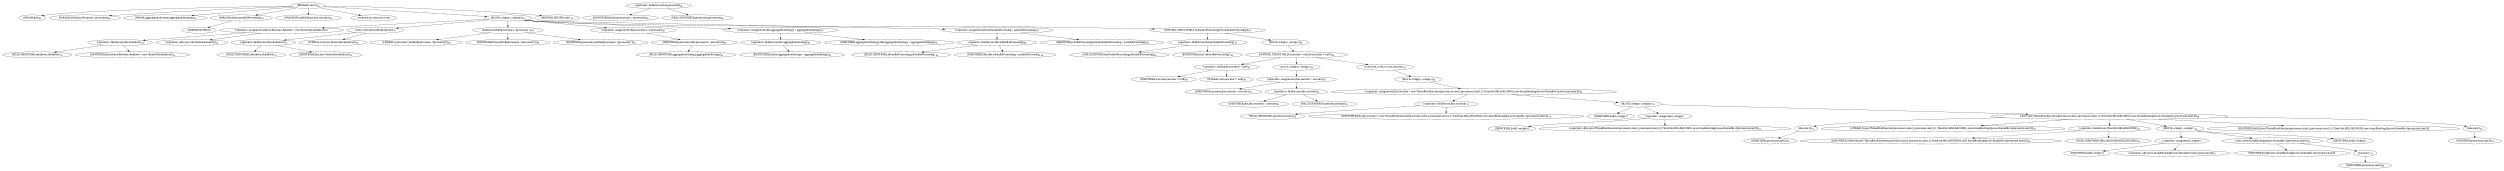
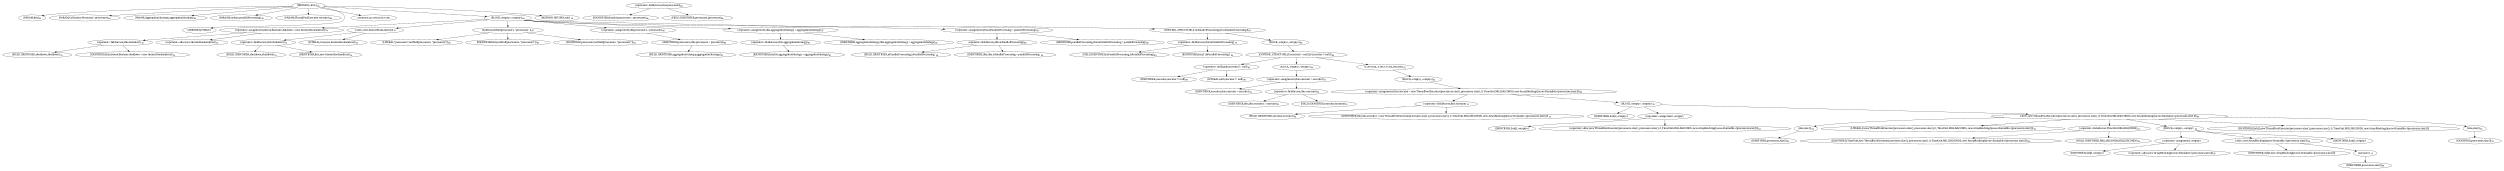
  digraph {
    fontname=Merriweather
    node [fontname=Merriweather]
    edge [fontname=Merriweather]
    n1 [label=<(METHOD,&lt;init&gt;)<SUB>84</SUB>>]
    n2 [label=<(PARAM,this)<SUB>84</SUB>>]
    n3 [label=<(PARAM,Collection&lt;Processor&gt; processors)<SUB>84</SUB>>]
    n4 [label=<(PARAM,AggregationStrategy aggregationStrategy)<SUB>84</SUB>>]
    n5 [label=<(PARAM,boolean parallelProcessing)<SUB>84</SUB>>]
    n6 [label=<(PARAM,ThreadPoolExecutor executor)<SUB>84</SUB>>]
    n7 [label=<(BLOCK,&lt;empty&gt;,&lt;empty&gt;)<SUB>84</SUB>>]
    n8 [label=<(MODIFIER,CONSTRUCTOR)>]
    n9 [label=<(MODIFIER,PUBLIC)>]
    n10 [label=<(METHOD_RETURN,void)<SUB>98</SUB>>]
    n11 [label=<(&lt;operator&gt;.assignment,AtomicBoolean shutdown = new AtomicBoolean(true))<SUB>74</SUB>>]
    n12 [label=<(&lt;init&gt;,new AtomicBoolean(true))<SUB>74</SUB>>]
    n13 [label=<(notNull,notNull(processors, &quot;processors&quot;))<SUB>85</SUB>>]
    n14 [label=<(&lt;operator&gt;.assignment,this.processors = processors)<SUB>86</SUB>>]
    n15 [label=<(&lt;operator&gt;.assignment,this.aggregationStrategy = aggregationStrategy)<SUB>87</SUB>>]
    n16 [label=<(&lt;operator&gt;.assignment,this.isParallelProcessing = parallelProcessing)<SUB>88</SUB>>]
    n17 [label=<(CONTROL_STRUCTURE,if (isParallelProcessing),if (isParallelProcessing))<SUB>89</SUB>>]
    n18 [label=<(&lt;operator&gt;.fieldAccess,this.shutdown)<SUB>74</SUB>>]
    n19 [label=<(&lt;operator&gt;.alloc,new AtomicBoolean(true))<SUB>74</SUB>>]
    n20 [label=<(&lt;operator&gt;.fieldAccess,this.shutdown)<SUB>74</SUB>>]
    n21 [label=<(LITERAL,true,new AtomicBoolean(true))<SUB>74</SUB>>]
    n22 [label=<(IDENTIFIER,this,notNull(processors, &quot;processors&quot;))<SUB>85</SUB>>]
    n23 [label=<(IDENTIFIER,processors,notNull(processors, &quot;processors&quot;))<SUB>85</SUB>>]
    n24 [label=<(LITERAL,&quot;processors&quot;,notNull(processors, &quot;processors&quot;))<SUB>85</SUB>>]
    n25 [label=<(IDENTIFIER,processors,this.processors = processors)<SUB>86</SUB>>]
    n26 [label=<(&lt;operator&gt;.fieldAccess,this.aggregationStrategy)<SUB>87</SUB>>]
    n27 [label=<(IDENTIFIER,aggregationStrategy,this.aggregationStrategy = aggregationStrategy)<SUB>87</SUB>>]
    n28 [label=<(&lt;operator&gt;.fieldAccess,this.isParallelProcessing)<SUB>88</SUB>>]
    n29 [label=<(IDENTIFIER,parallelProcessing,this.isParallelProcessing = parallelProcessing)<SUB>88</SUB>>]
    n30 [label=<(&lt;operator&gt;.fieldAccess,this.isParallelProcessing)<SUB>89</SUB>>]
    n31 [label=<(BLOCK,&lt;empty&gt;,&lt;empty&gt;)<SUB>89</SUB>>]
    n32 [label=<(IDENTIFIER,this,AtomicBoolean shutdown = new AtomicBoolean(true))<SUB>74</SUB>>]
    n33 [label=<(FIELD_IDENTIFIER,shutdown,shutdown)<SUB>74</SUB>>]
    n34 [label=<(IDENTIFIER,this,new AtomicBoolean(true))<SUB>74</SUB>>]
    n35 [label=<(FIELD_IDENTIFIER,shutdown,shutdown)<SUB>74</SUB>>]
    n36 [label=<(&lt;operator&gt;.fieldAccess,this.processors)<SUB>86</SUB>>]
    n37 [label=<(IDENTIFIER,this,this.processors = processors)<SUB>86</SUB>>]
    n38 [label=<(FIELD_IDENTIFIER,processors,processors)<SUB>86</SUB>>]
    n39 [label=<(FIELD_IDENTIFIER,aggregationStrategy,aggregationStrategy)<SUB>87</SUB>>]
    n40 [label=<(IDENTIFIER,this,this.aggregationStrategy = aggregationStrategy)<SUB>87</SUB>>]
    n41 [label=<(IDENTIFIER,this,this.isParallelProcessing = parallelProcessing)<SUB>88</SUB>>]
    n42 [label=<(FIELD_IDENTIFIER,isParallelProcessing,isParallelProcessing)<SUB>88</SUB>>]
    n43 [label=<(IDENTIFIER,this,if (isParallelProcessing))<SUB>89</SUB>>]
    n44 [label=<(FIELD_IDENTIFIER,isParallelProcessing,isParallelProcessing)<SUB>89</SUB>>]
    n45 [label=<(CONTROL_STRUCTURE,if (executor != null),if (executor != null))<SUB>90</SUB>>]
    n46 [label=<(&lt;operator&gt;.notEquals,executor != null)<SUB>90</SUB>>]
    n47 [label=<(BLOCK,&lt;empty&gt;,&lt;empty&gt;)<SUB>90</SUB>>]
    n48 [label=<(CONTROL_STRUCTURE,else,else)<SUB>92</SUB>>]
    n49 [label=<(IDENTIFIER,executor,executor != null)<SUB>90</SUB>>]
    n50 [label=<(LITERAL,null,executor != null)<SUB>90</SUB>>]
    n51 [label=<(&lt;operator&gt;.assignment,this.executor = executor)<SUB>91</SUB>>]
    n52 [label=<(BLOCK,&lt;empty&gt;,&lt;empty&gt;)<SUB>92</SUB>>]
    n53 [label=<(&lt;operator&gt;.fieldAccess,this.executor)<SUB>91</SUB>>]
    n54 [label=<(IDENTIFIER,executor,this.executor = executor)<SUB>91</SUB>>]
    n55 [label=<(IDENTIFIER,this,this.executor = executor)<SUB>91</SUB>>]
    n56 [label=<(FIELD_IDENTIFIER,executor,executor)<SUB>91</SUB>>]
    n57 [label=<(&lt;operator&gt;.assignment,this.executor = new ThreadPoolExecutor(processors.size(), processors.size(), 0, TimeUnit.MILLISECONDS, new ArrayBlockingQueue&lt;Runnable&gt;(processors.size())))<SUB>93</SUB>>]
    n58 [label=<(&lt;operator&gt;.fieldAccess,this.executor)<SUB>93</SUB>>]
    n59 [label=<(BLOCK,&lt;empty&gt;,&lt;empty&gt;)<SUB>93</SUB>>]
    n60 [label=<(IDENTIFIER,this,this.executor = new ThreadPoolExecutor(processors.size(), processors.size(), 0, TimeUnit.MILLISECONDS, new ArrayBlockingQueue&lt;Runnable&gt;(processors.size())))<SUB>93</SUB>>]
    n61 [label=<(FIELD_IDENTIFIER,executor,executor)<SUB>93</SUB>>]
    n62 [label=<(&lt;operator&gt;.assignment,&lt;empty&gt;)>]
    n63 [label=<(&lt;init&gt;,new ThreadPoolExecutor(processors.size(), processors.size(), 0, TimeUnit.MILLISECONDS, new ArrayBlockingQueue&lt;Runnable&gt;(processors.size())))<SUB>93</SUB>>]
    n64 [label=<(IDENTIFIER,$obj2,&lt;empty&gt;)>]
    n65 [label=<(IDENTIFIER,$obj2,&lt;empty&gt;)>]
    n66 [label=<(&lt;operator&gt;.alloc,new ThreadPoolExecutor(processors.size(), processors.size(), 0, TimeUnit.MILLISECONDS, new ArrayBlockingQueue&lt;Runnable&gt;(processors.size())))<SUB>93</SUB>>]
    n67 [label=<(IDENTIFIER,$obj2,new ThreadPoolExecutor(processors.size(), processors.size(), 0, TimeUnit.MILLISECONDS, new ArrayBlockingQueue&lt;Runnable&gt;(processors.size())))>]
    n68 [label=<(size,size())<SUB>93</SUB>>]
    n69 [label=<(size,size())<SUB>93</SUB>>]
    n70 [label=<(LITERAL,0,new ThreadPoolExecutor(processors.size(), processors.size(), 0, TimeUnit.MILLISECONDS, new ArrayBlockingQueue&lt;Runnable&gt;(processors.size())))<SUB>93</SUB>>]
    n71 [label=<(&lt;operator&gt;.fieldAccess,TimeUnit.MILLISECONDS)<SUB>93</SUB>>]
    n72 [label=<(BLOCK,&lt;empty&gt;,&lt;empty&gt;)<SUB>93</SUB>>]
    n73 [label=<(IDENTIFIER,processors,size())<SUB>93</SUB>>]
    n74 [label=<(IDENTIFIER,processors,size())<SUB>93</SUB>>]
    n75 [label=<(IDENTIFIER,TimeUnit,new ThreadPoolExecutor(processors.size(), processors.size(), 0, TimeUnit.MILLISECONDS, new ArrayBlockingQueue&lt;Runnable&gt;(processors.size())))<SUB>93</SUB>>]
    n76 [label=<(FIELD_IDENTIFIER,MILLISECONDS,MILLISECONDS)<SUB>93</SUB>>]
    n77 [label=<(&lt;operator&gt;.assignment,&lt;empty&gt;)>]
    n78 [label=<(&lt;init&gt;,new ArrayBlockingQueue&lt;Runnable&gt;(processors.size()))<SUB>93</SUB>>]
    n79 [label=<(IDENTIFIER,$obj1,&lt;empty&gt;)>]
    n80 [label=<(IDENTIFIER,$obj1,&lt;empty&gt;)>]
    n81 [label=<(&lt;operator&gt;.alloc,new ArrayBlockingQueue&lt;Runnable&gt;(processors.size()))<SUB>93</SUB>>]
    n82 [label=<(IDENTIFIER,$obj1,new ArrayBlockingQueue&lt;Runnable&gt;(processors.size()))>]
    n83 [label=<(size,size())<SUB>93</SUB>>]
    n84 [label=<(IDENTIFIER,processors,size())<SUB>93</SUB>>]
    n1 -> n2
    n1 -> n3
    n1 -> n4
    n1 -> n5
    n1 -> n6
    n1 -> n7
    n1 -> n8
-   n5 -> n9
+   n1 -> n9
    n1 -> n10
    n7 -> n11
    n7 -> n12
    n7 -> n13
    n7 -> n14
    n7 -> n15
    n7 -> n16
    n7 -> n17
    n11 -> n18
    n11 -> n19
    n12 -> n20
    n12 -> n21
    n13 -> n22
    n13 -> n23
    n13 -> n24
    n14 -> n25
    n15 -> n26
    n15 -> n27
    n16 -> n28
    n16 -> n29
    n17 -> n30
    n17 -> n31
    n18 -> n32
    n18 -> n33
    n20 -> n34
    n20 -> n35
    n25 -> n39
    n26 -> n40
    n28 -> n41
    n28 -> n42
    n30 -> n43
    n30 -> n44
    n31 -> n45
    n36 -> n37
    n36 -> n38
    n45 -> n46
    n45 -> n47
    n45 -> n48
    n46 -> n49
    n46 -> n50
    n47 -> n51
    n48 -> n52
    n51 -> n53
    n51 -> n54
    n52 -> n57
    n53 -> n55
    n53 -> n56
    n57 -> n58
    n57 -> n59
    n58 -> n60
    n58 -> n61
    n59 -> n62
    n59 -> n63
    n59 -> n64
    n62 -> n65
    n62 -> n66
    n63 -> n67
    n63 -> n68
    n63 -> n69
    n63 -> n70
    n63 -> n71
    n63 -> n72
    n68 -> n73
    n69 -> n74
    n71 -> n75
    n71 -> n76
    n72 -> n77
    n72 -> n78
    n72 -> n79
    n77 -> n80
    n77 -> n81
    n78 -> n82
    n78 -> n83
    n83 -> n84
  }
